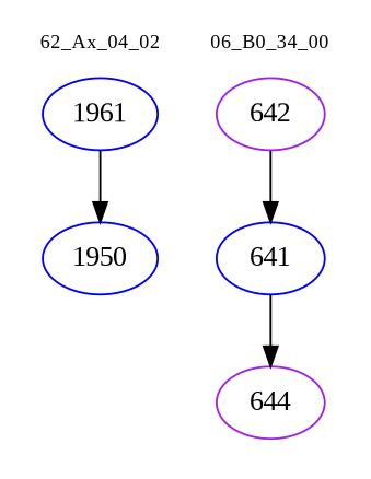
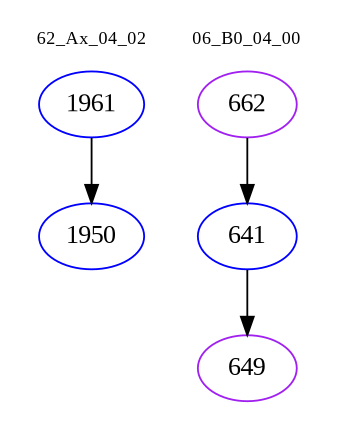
  digraph {
    fontname="Liberation Serif"
    node [color=blue fontname="Liberation Serif"]
    edge [color=black fontname="Liberation Serif"]
    n1 [label=1961]
    n2 [label=1950]
-   n3 [color=purple label=642]
+   n3 [color=purple label=662]
    n4 [label=641]
-   n5 [color=purple label=644]
+   n5 [color=purple label=649]
    subgraph cluster_1 {
      color=white
      fontsize=10
      label="62_Ax_04_02"
      n1
      n2
    }
    subgraph cluster_2 {
      color=white
      fontsize=10
-     label="06_B0_34_00"
+     label="06_B0_04_00"
      n3
      n4
      n5
    }
    n1 -> n2
    n3 -> n4
    n4 -> n5
  }
